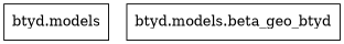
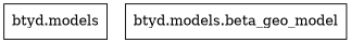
  digraph {
    rankdir=BT
    node [color=black shape=box style=solid]
    n1 [label="btyd.models"]
-   n2 [label="btyd.models.beta_geo_btyd"]
+   n2 [label="btyd.models.beta_geo_model"]
  }
